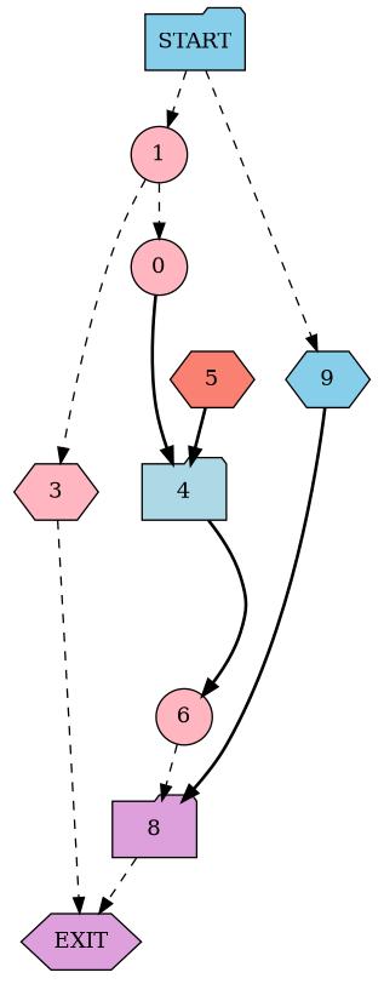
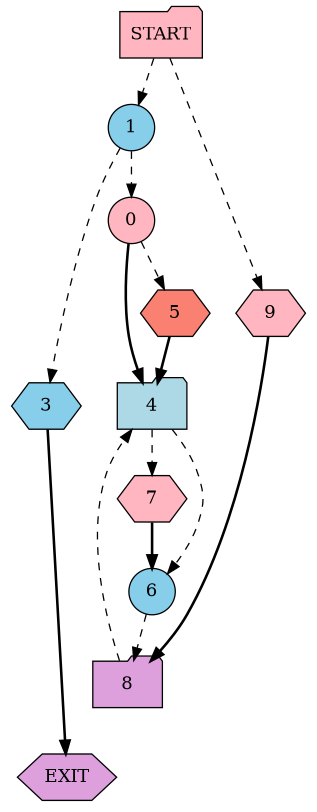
  digraph {
    node [fillcolor=skyblue shape=hexagon style=filled]
    edge [style=dashed]
-   n1 [label=START shape=folder]
-   1 [fillcolor=lightpink shape=circle]
-   9
+   n1 [fillcolor=lightpink label=START shape=folder]
+   1 [shape=circle]
+   9 [fillcolor=lightpink]
    n4 [fillcolor=lightpink label=0 shape=circle]
-   3 [fillcolor=lightpink]
+   3
    8 [fillcolor=plum shape=folder]
    n7 [fillcolor=plum label=EXIT]
    4 [fillcolor=lightblue shape=folder]
    5 [fillcolor=salmon]
-   6 [fillcolor=lightpink shape=circle]
+   6 [shape=circle]
+   7 [fillcolor=lightpink]
    n1 -> 1
    n1 -> 9
    1 -> n4
    1 -> 3
    9 -> 8 [style=bold]
    n4 -> 4 [style=bold]
-   3 -> n7
-   8 -> n7
-   4 -> 6 [style=bold]
+   n4 -> 5
+   3 -> n7 [style=bold]
+   8 -> 4
+   4 -> 6
+   4 -> 7
    5 -> 4 [style=bold]
    6 -> 8
+   7 -> 6 [style=bold]
  }
